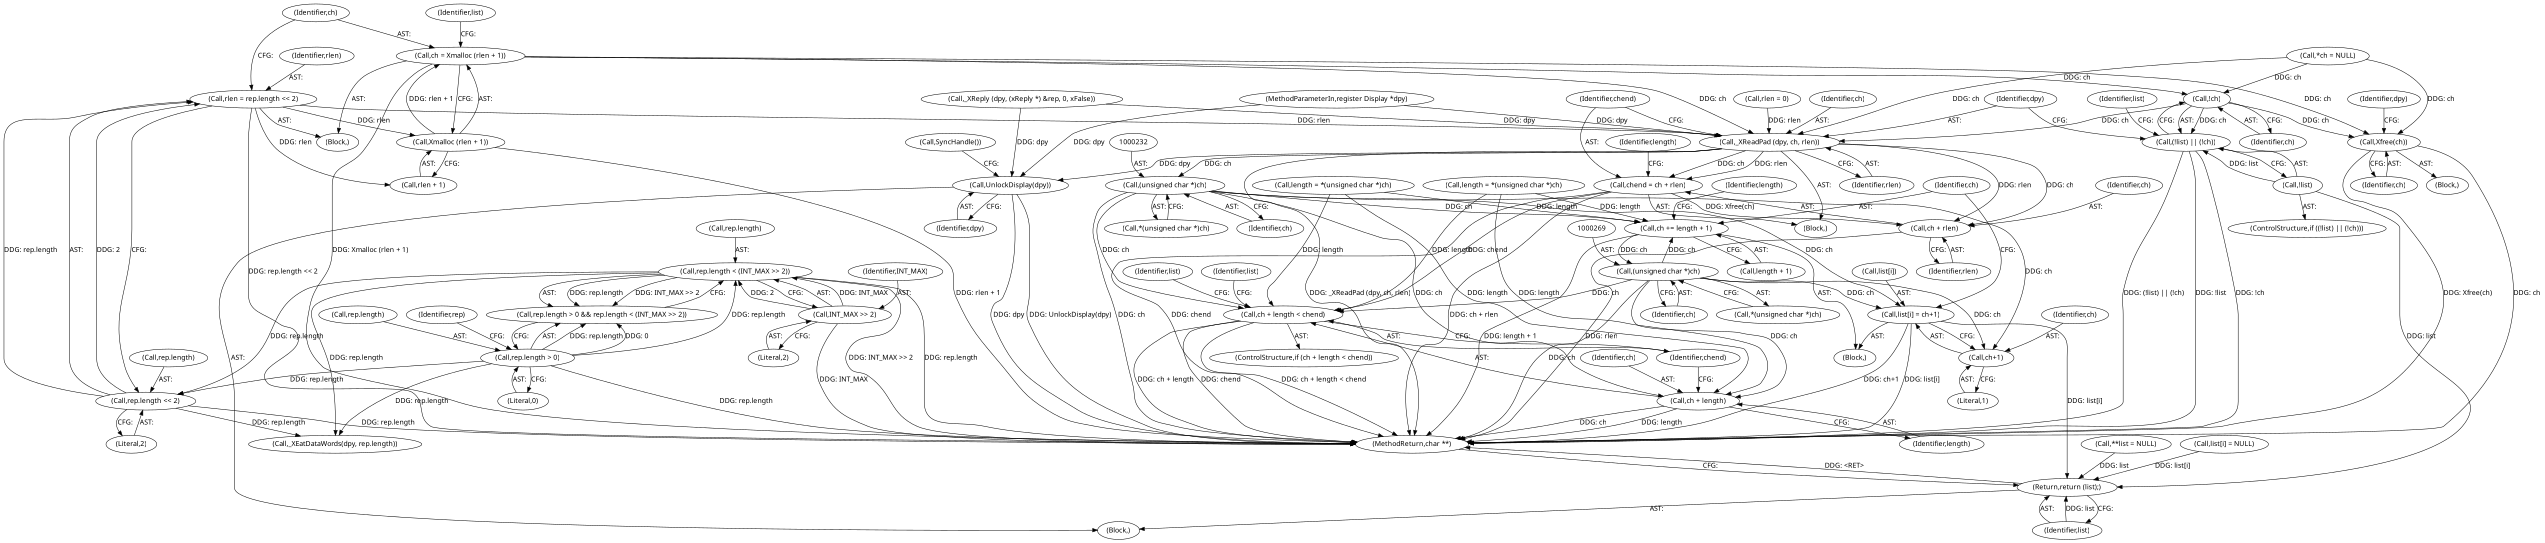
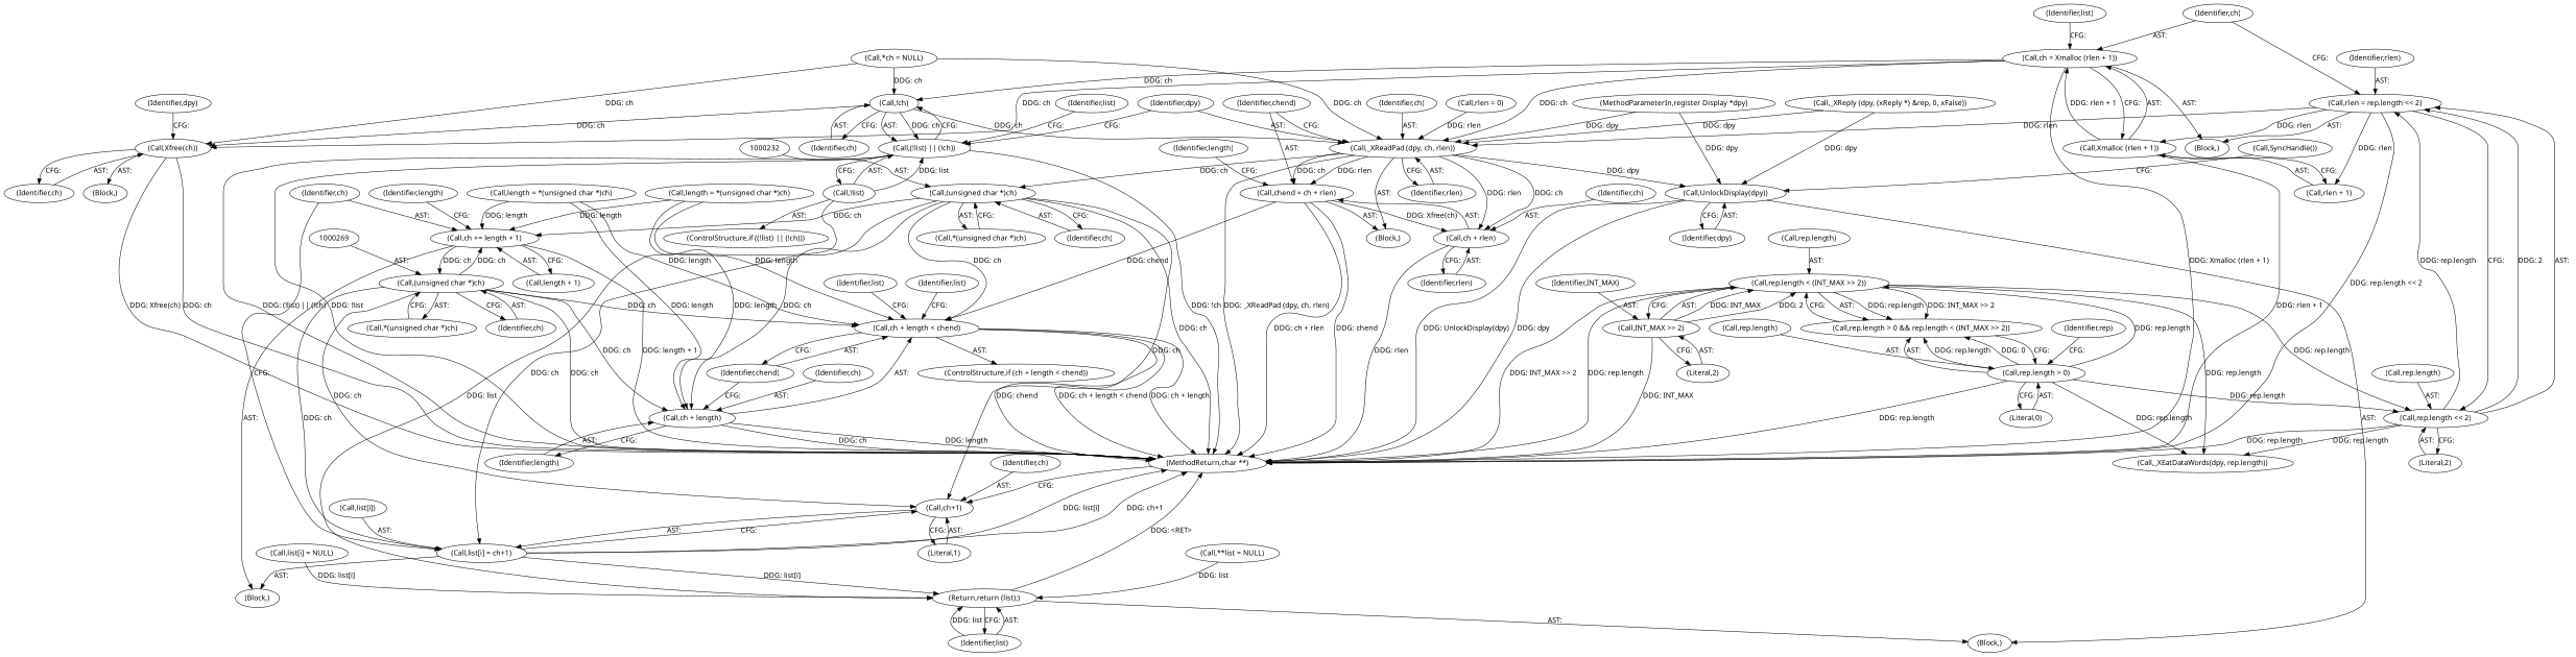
  digraph {
    fontname="Noto Sans"
    node [fontname="Noto Sans"]
    edge [fontname="Noto Sans"]
    n1 [label="(Call,ch = Xmalloc (rlen + 1))"]
    n2 [label="(Call,Xmalloc (rlen + 1))"]
    n3 [label="(Call,!ch)"]
    n4 [label="(Call,Xfree(ch))"]
    n5 [label="(Call,_XReadPad (dpy, ch, rlen))"]
    n6 [label="(MethodReturn,char **)"]
    n7 [label="(Block,)"]
    n8 [label="(Call,rlen + 1)"]
    n9 [label="(Call,(!list) || (!ch))"]
    n10 [label="(Identifier,ch)"]
    n11 [label="(Block,)"]
    n12 [label="(Identifier,ch)"]
    n13 [label="(Call,chend = ch + rlen)"]
    n14 [label="(Call,ch + rlen)"]
    n15 [label="(Call,(unsigned char *)ch)"]
    n16 [label="(Call,UnlockDisplay(dpy))"]
    n17 [label="(Block,)"]
    n18 [label="(Identifier,rlen)"]
    n19 [label="(Return,return (list);)"]
    n20 [label="(Call,rlen = rep.length << 2)"]
    n21 [label="(Call,rep.length << 2)"]
    n22 [label="(Literal,2)"]
    n23 [label="(Call,_XEatDataWords(dpy, rep.length))"]
    n24 [label="(Call,rep.length < (INT_MAX >> 2))"]
    n25 [label="(Call,INT_MAX >> 2)"]
    n26 [label="(Call,rep.length > 0 && rep.length < (INT_MAX >> 2))"]
    n27 [label="(Literal,2)"]
    n28 [label="(Call,rep.length > 0)"]
    n29 [label="(Literal,0)"]
    n30 [label="(Call,!list)"]
    n31 [label="(ControlStructure,if ((!list) || (!ch)))"]
    n32 [label="(Call,ch + length < chend)"]
    n33 [label="(Identifier,rlen)"]
    n34 [label="(Call,ch + length)"]
    n35 [label="(Call,list[i] = ch+1)"]
    n36 [label="(Call,ch+1)"]
    n37 [label="(Call,ch += length + 1)"]
    n38 [label="(Identifier,ch)"]
    n39 [label="(Call,*(unsigned char *)ch)"]
    n40 [label="(Block,)"]
    n41 [label="(Identifier,dpy)"]
    n42 [label="(ControlStructure,if (ch + length < chend))"]
    n43 [label="(Identifier,chend)"]
    n44 [label="(Identifier,length)"]
    n45 [label="(Block,)"]
    n46 [label="(Literal,1)"]
    n47 [label="(Call,(unsigned char *)ch)"]
    n48 [label="(Call,length + 1)"]
    n49 [label="(Identifier,list)"]
    n50 [label="(Identifier,ch)"]
    n51 [label="(Call,*(unsigned char *)ch)"]
    n52 [label="(Identifier,list)"]
    n53 [label="(Identifier,ch)"]
    n54 [label="(Call,length = *(unsigned char *)ch)"]
    n55 [label="(Call,rep.length)"]
    n56 [label="(Call,rep.length)"]
    n57 [label="(Identifier,ch)"]
    n58 [label="(Call,SyncHandle())"]
    n59 [label="(Identifier,rlen)"]
    n60 [label="(Identifier,dpy)"]
    n61 [label="(Identifier,chend)"]
    n62 [label="(Identifier,INT_MAX)"]
    n63 [label="(Identifier,length)"]
    n64 [label="(Call,list[i])"]
    n65 [label="(Identifier,rep)"]
    n66 [label="(Call,**list = NULL)"]
    n67 [label="(Identifier,length)"]
    n68 [label="(Call,length = *(unsigned char *)ch)"]
    n69 [label="(MethodParameterIn,register Display *dpy)"]
    n70 [label="(Call,rep.length)"]
    n71 [label="(Identifier,list)"]
    n72 [label="(Identifier,ch)"]
    n73 [label="(Identifier,ch)"]
    n74 [label="(Identifier,ch)"]
    n75 [label="(Call,list[i] = NULL)"]
    n76 [label="(Call,*ch = NULL)"]
    n77 [label="(Identifier,dpy)"]
    n78 [label="(Identifier,list)"]
    n79 [label="(Call,_XReply (dpy, (xReply *) &rep, 0, xFalse))"]
    n80 [label="(Call,rlen = 0)"]
    n81 [label="(Identifier,ch)"]
    n82 [label="(Identifier,list)"]
    1000232
    1000269
    n1 -> n2 [label="CFG: "]
    n1 -> n3 [label="DDG: ch"]
    n1 -> n4 [label="DDG: ch"]
    n1 -> n5 [label="DDG: ch"]
    n1 -> n6 [label="DDG: Xmalloc (rlen + 1)"]
    n1 -> n7 [label="AST: "]
    n2 -> n1 [label="AST: "]
    n2 -> n1 [label="DDG: rlen + 1"]
    n2 -> n6 [label="DDG: rlen + 1"]
    n2 -> n8 [label="CFG: "]
    n3 -> n4 [label="DDG: ch"]
    n3 -> n5 [label="DDG: ch"]
    n3 -> n9 [label="AST: "]
    n3 -> n9 [label="DDG: ch"]
    n3 -> n10 [label="CFG: "]
    n4 -> n6 [label="DDG: ch"]
    n4 -> n6 [label="DDG: Xfree(ch)"]
    n4 -> n11 [label="AST: "]
    n4 -> n12 [label="CFG: "]
    n5 -> n6 [label="DDG: _XReadPad (dpy, ch, rlen)"]
    n5 -> n13 [label="DDG: ch"]
    n5 -> n13 [label="DDG: rlen"]
    n5 -> n14 [label="DDG: ch"]
    n5 -> n14 [label="DDG: rlen"]
    n5 -> n15 [label="DDG: ch"]
    n5 -> n16 [label="DDG: dpy"]
    n5 -> n17 [label="AST: "]
    n5 -> n18 [label="CFG: "]
-   n6 -> n19 [label="CFG: "]
+   n6 -> n36 [label="CFG: "]
    n8 -> n2 [label="AST: "]
    n9 -> n3 [label="CFG: "]
    n9 -> n6 [label="DDG: !ch"]
    n9 -> n6 [label="DDG: (!list) || (!ch)"]
    n9 -> n6 [label="DDG: !list"]
    n9 -> n30 [label="CFG: "]
    n10 -> n3 [label="AST: "]
    n12 -> n4 [label="AST: "]
    n13 -> n6 [label="DDG: ch + rlen"]
    n13 -> n6 [label="DDG: chend"]
    n13 -> n14 [label="DDG: Xfree(ch)"]
    n13 -> n17 [label="AST: "]
    n13 -> n32 [label="DDG: chend"]
    n14 -> n6 [label="DDG: rlen"]
    n14 -> n13 [label="AST: "]
    n14 -> n33 [label="CFG: "]
    n15 -> n6 [label="DDG: ch"]
    n15 -> n32 [label="DDG: ch"]
    n15 -> n34 [label="DDG: ch"]
    n15 -> n35 [label="DDG: ch"]
    n15 -> n36 [label="DDG: ch"]
    n15 -> n37 [label="DDG: ch"]
    n15 -> n38 [label="CFG: "]
    n15 -> n39 [label="AST: "]
    n16 -> n6 [label="DDG: UnlockDisplay(dpy)"]
    n16 -> n6 [label="DDG: dpy"]
    n16 -> n40 [label="AST: "]
    n16 -> n41 [label="CFG: "]
    n18 -> n5 [label="AST: "]
    n19 -> n6 [label="DDG: <RET>"]
    n19 -> n40 [label="AST: "]
    n19 -> n49 [label="CFG: "]
    n20 -> n2 [label="DDG: rlen"]
    n20 -> n5 [label="DDG: rlen"]
    n20 -> n6 [label="DDG: rep.length << 2"]
    n20 -> n7 [label="AST: "]
    n20 -> n8 [label="DDG: rlen"]
    n20 -> n21 [label="CFG: "]
    n21 -> n6 [label="DDG: rep.length"]
    n21 -> n20 [label="AST: "]
    n21 -> n20 [label="DDG: rep.length"]
    n21 -> n20 [label="DDG: 2"]
    n21 -> n22 [label="CFG: "]
    n21 -> n23 [label="DDG: rep.length"]
    n22 -> n21 [label="AST: "]
    n24 -> n6 [label="DDG: INT_MAX >> 2"]
    n24 -> n6 [label="DDG: rep.length"]
    n24 -> n21 [label="DDG: rep.length"]
    n24 -> n23 [label="DDG: rep.length"]
    n24 -> n25 [label="CFG: "]
    n24 -> n26 [label="AST: "]
    n24 -> n26 [label="DDG: rep.length"]
    n24 -> n26 [label="DDG: INT_MAX >> 2"]
    n25 -> n6 [label="DDG: INT_MAX"]
    n25 -> n24 [label="AST: "]
    n25 -> n24 [label="DDG: INT_MAX"]
    n25 -> n24 [label="DDG: 2"]
    n25 -> n27 [label="CFG: "]
    n26 -> n24 [label="CFG: "]
    n26 -> n28 [label="CFG: "]
    n27 -> n25 [label="AST: "]
    n28 -> n6 [label="DDG: rep.length"]
    n28 -> n21 [label="DDG: rep.length"]
    n28 -> n23 [label="DDG: rep.length"]
    n28 -> n24 [label="DDG: rep.length"]
    n28 -> n26 [label="AST: "]
    n28 -> n26 [label="DDG: rep.length"]
    n28 -> n26 [label="DDG: 0"]
    n28 -> n29 [label="CFG: "]
    n29 -> n28 [label="AST: "]
    n30 -> n9 [label="AST: "]
    n30 -> n9 [label="DDG: list"]
    n30 -> n19 [label="DDG: list"]
    n30 -> n31 [label="AST: "]
    n32 -> n6 [label="DDG: ch + length"]
    n32 -> n6 [label="DDG: chend"]
    n32 -> n6 [label="DDG: ch + length < chend"]
    n32 -> n42 [label="AST: "]
    n32 -> n43 [label="CFG: "]
    n33 -> n14 [label="AST: "]
    n34 -> n6 [label="DDG: length"]
    n34 -> n6 [label="DDG: ch"]
    n34 -> n32 [label="AST: "]
    n34 -> n44 [label="CFG: "]
    n35 -> n6 [label="DDG: list[i]"]
    n35 -> n6 [label="DDG: ch+1"]
    n35 -> n19 [label="DDG: list[i]"]
    n35 -> n36 [label="CFG: "]
    n35 -> n45 [label="AST: "]
    n36 -> n35 [label="AST: "]
    n36 -> n46 [label="CFG: "]
    n37 -> n6 [label="DDG: length + 1"]
    n37 -> n45 [label="AST: "]
    n37 -> n47 [label="DDG: ch"]
    n37 -> n48 [label="CFG: "]
    n38 -> n15 [label="AST: "]
    n39 -> n15 [label="CFG: "]
    n41 -> n16 [label="AST: "]
    n43 -> n32 [label="AST: "]
    n43 -> n34 [label="CFG: "]
    n44 -> n34 [label="AST: "]
    n46 -> n36 [label="AST: "]
    n47 -> n6 [label="DDG: ch"]
    n47 -> n32 [label="DDG: ch"]
    n47 -> n34 [label="DDG: ch"]
    n47 -> n35 [label="DDG: ch"]
    n47 -> n36 [label="DDG: ch"]
    n47 -> n37 [label="DDG: ch"]
    n47 -> n50 [label="CFG: "]
    n47 -> n51 [label="AST: "]
    n48 -> n37 [label="AST: "]
    n49 -> n19 [label="AST: "]
    n49 -> n19 [label="DDG: list"]
    n50 -> n47 [label="AST: "]
    n51 -> n47 [label="CFG: "]
    n52 -> n9 [label="CFG: "]
    n53 -> n35 [label="CFG: "]
    n53 -> n37 [label="AST: "]
    n54 -> n32 [label="DDG: length"]
    n54 -> n34 [label="DDG: length"]
    n54 -> n37 [label="DDG: length"]
    n55 -> n28 [label="AST: "]
    n56 -> n24 [label="AST: "]
    n57 -> n36 [label="AST: "]
    n58 -> n16 [label="CFG: "]
    n59 -> n20 [label="AST: "]
    n60 -> n4 [label="CFG: "]
    n61 -> n5 [label="CFG: "]
    n61 -> n13 [label="AST: "]
    n62 -> n25 [label="AST: "]
    n63 -> n13 [label="CFG: "]
    n64 -> n35 [label="AST: "]
    n65 -> n28 [label="CFG: "]
    n66 -> n19 [label="DDG: list"]
    n67 -> n37 [label="CFG: "]
    n68 -> n32 [label="DDG: length"]
    n68 -> n34 [label="DDG: length"]
    n68 -> n37 [label="DDG: length"]
    n69 -> n5 [label="DDG: dpy"]
    n69 -> n16 [label="DDG: dpy"]
    n70 -> n21 [label="AST: "]
    n71 -> n32 [label="CFG: "]
    n72 -> n34 [label="AST: "]
    n73 -> n1 [label="AST: "]
    n73 -> n20 [label="CFG: "]
    n74 -> n5 [label="AST: "]
    n75 -> n19 [label="DDG: list[i]"]
    n76 -> n3 [label="DDG: ch"]
    n76 -> n4 [label="DDG: ch"]
    n76 -> n5 [label="DDG: ch"]
    n77 -> n5 [label="AST: "]
    n77 -> n9 [label="CFG: "]
    n78 -> n1 [label="CFG: "]
    n79 -> n5 [label="DDG: dpy"]
    n79 -> n16 [label="DDG: dpy"]
    n80 -> n5 [label="DDG: rlen"]
    n81 -> n14 [label="AST: "]
    n82 -> n32 [label="CFG: "]
    1000232 -> n15 [label="AST: "]
    1000269 -> n47 [label="AST: "]
  }
